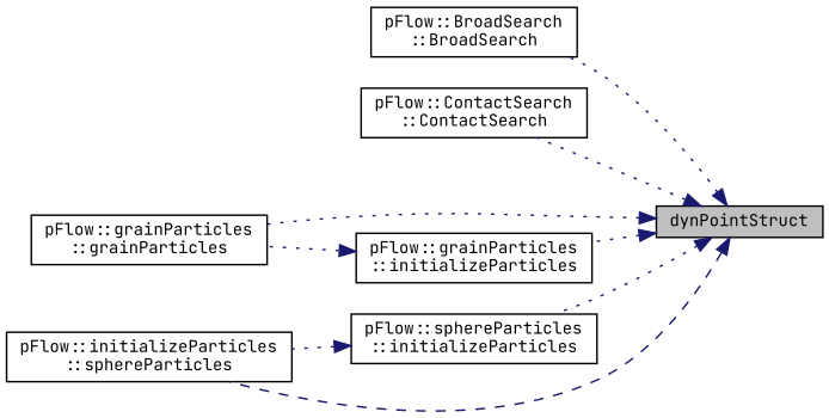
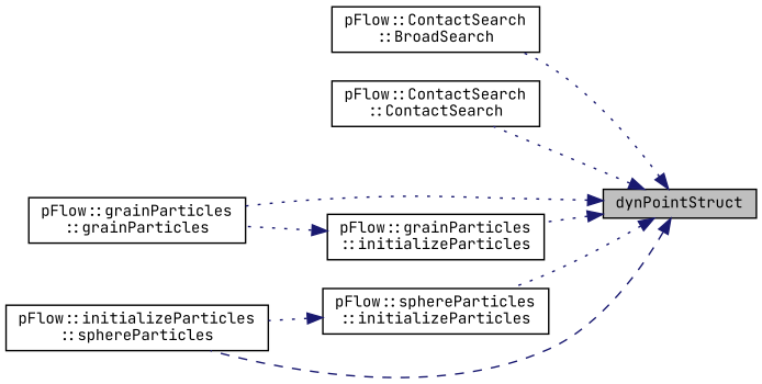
  digraph {
    fontname="JetBrains Mono"
    rankdir=RL
    node [color=black fillcolor=white fontname="JetBrains Mono" fontsize=10 shape=record style=filled]
    edge [color=midnightblue dir=back fontname="JetBrains Mono" fontsize=10 labelfontname=Helvetica labelfontsize=10 style=dotted]
    n1 [fillcolor=grey75 fontcolor=black height=0.2 label=dynPointStruct width=0.4]
-   n2 [height=0.2 label="pFlow::BroadSearch\l::BroadSearch" width=0.4]
+   n2 [height=0.2 label="pFlow::ContactSearch\l::BroadSearch" width=0.4]
    n3 [height=0.2 label="pFlow::ContactSearch\l::ContactSearch" width=0.4]
    n4 [height=0.2 label="pFlow::grainParticles\l::grainParticles" width=0.4]
    n5 [height=0.2 label="pFlow::grainParticles\l::initializeParticles" width=0.4]
    n6 [height=0.2 label="pFlow::sphereParticles\l::initializeParticles" width=0.4]
    n7 [height=0.2 label="pFlow::initializeParticles\l::sphereParticles" width=0.4]
    n1 -> n2
    n1 -> n3
    n1 -> n4
    n1 -> n5
    n1 -> n6
    n1 -> n7 [style=dashed]
    n5 -> n4
    n6 -> n7
  }
